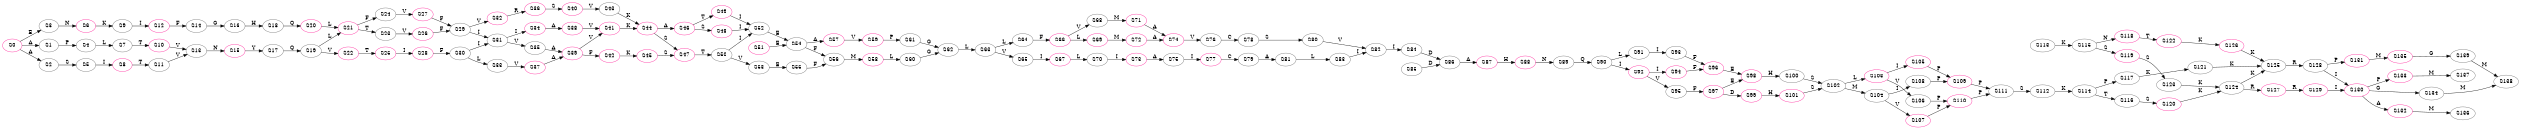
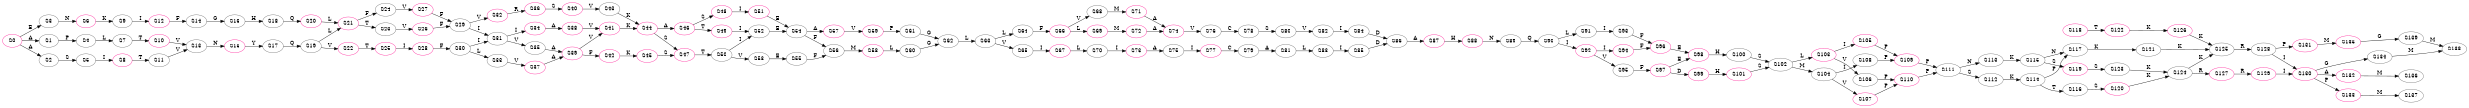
  strict digraph {
    rankdir=LR
    node [color=gray40]
    S0 [color=deeppink]
    S1
    S2
    S3
    S4
    S5
    S6 [color=deeppink]
    S7
    S8 [color=deeppink]
    S9
    S10 [color=deeppink]
    S11
    S12 [color=deeppink]
    S13
    S14
    S15 [color=deeppink]
    S16
    S17
    S18
    S19
    S20 [color=deeppink]
    S21 [color=deeppink]
    S22 [color=deeppink]
    S23
    S24
    S25 [color=deeppink]
    S26 [color=deeppink]
    S27 [color=deeppink]
    S28 [color=deeppink]
    S29
    S30
    S31
    S32 [color=deeppink]
    S33
    S34 [color=deeppink]
    S35
    S36 [color=deeppink]
    S37 [color=deeppink]
    S38 [color=deeppink]
    S39 [color=deeppink]
    S40 [color=deeppink]
    S41 [color=deeppink]
    S42 [color=deeppink]
    S43
    S44 [color=deeppink]
    S45 [color=deeppink]
    S46 [color=deeppink]
    S47 [color=deeppink]
    S48 [color=deeppink]
    S49 [color=deeppink]
    S50
    S51 [color=deeppink]
    S52
    S53
    S54
    S55
    S56
    S57 [color=deeppink]
    S58 [color=deeppink]
    S59 [color=deeppink]
    S60
    S61
    S62
    S63
    S64
    S65
    S66 [color=deeppink]
    S67 [color=deeppink]
    S68
    S69 [color=deeppink]
    S70
    S71 [color=deeppink]
    S72 [color=deeppink]
    S73 [color=deeppink]
    S74 [color=deeppink]
    S75
    S76
    S77 [color=deeppink]
    S78
    S79
    S80
    S81
    S82
    S83
    S84
    S85
    S86
    S87 [color=deeppink]
    S88 [color=deeppink]
    S89
    S90
    S91
    S92 [color=deeppink]
    S93
    S94 [color=deeppink]
    S95
    S96 [color=deeppink]
    S97 [color=deeppink]
    S98 [color=deeppink]
    S99 [color=deeppink]
    S100
    S101 [color=deeppink]
    S102
    S103 [color=deeppink]
    S104
    S105 [color=deeppink]
    S106
    S107 [color=deeppink]
    S108
    S109 [color=deeppink]
    S110 [color=deeppink]
    S111
    S112
    S113
    S114
    S115
    S116
    S117
    S118 [color=deeppink]
    S119 [color=deeppink]
    S120 [color=deeppink]
    S121
    S122 [color=deeppink]
    S123
    S124
    S125
    S126 [color=deeppink]
    S127 [color=deeppink]
    S128
    S129 [color=deeppink]
    S130 [color=deeppink]
    S131 [color=deeppink]
    S132 [color=deeppink]
    S133 [color=deeppink]
    S134
    S135 [color=deeppink]
    S136
    S137
    S138
    S139
    S0 -> S1 [label=A]
    S0 -> S2 [label=A]
    S0 -> S3 [label=E]
    S1 -> S4 [label=P]
    S2 -> S5 [label=S]
    S3 -> S6 [label=N]
    S4 -> S7 [label=L]
    S5 -> S8 [label=I]
    S6 -> S9 [label=K]
    S7 -> S10 [label=T]
    S8 -> S11 [label=T]
    S9 -> S12 [label=I]
    S10 -> S13 [label=V]
    S11 -> S13 [label=V]
    S12 -> S14 [label=F]
    S13 -> S15 [label=N]
    S14 -> S16 [label=G]
    S15 -> S17 [label=Y]
    S16 -> S18 [label=H]
    S17 -> S19 [label=Q]
    S18 -> S20 [label=Q]
    S19 -> S21 [label=L]
    S19 -> S22 [label=V]
    S20 -> S21 [label=L]
    S21 -> S23 [label=T]
    S21 -> S24 [label=F]
    S22 -> S25 [label=T]
    S23 -> S26 [label=V]
    S24 -> S27 [label=V]
    S25 -> S28 [label=I]
    S26 -> S29 [label=F]
    S27 -> S29 [label=F]
    S28 -> S30 [label=F]
    S29 -> S31 [label=I]
    S29 -> S32 [label=V]
    S30 -> S31 [label=I]
    S30 -> S33 [label=L]
    S31 -> S34 [label=I]
    S31 -> S35 [label=V]
    S32 -> S36 [label=R]
    S33 -> S37 [label=V]
    S34 -> S38 [label=A]
    S35 -> S39 [label=A]
    S36 -> S40 [label=S]
    S37 -> S39 [label=A]
    S38 -> S41 [label=V]
    S39 -> S41 [label=V]
    S39 -> S42 [label=F]
    S40 -> S43 [label=V]
    S41 -> S44 [label=K]
    S42 -> S45 [label=K]
    S43 -> S44 [label=K]
    S44 -> S46 [label=A]
    S44 -> S47 [label=S]
    S45 -> S47 [label=S]
    S46 -> S48 [label=S]
    S46 -> S49 [label=T]
    S47 -> S50 [label=T]
-   S48 -> S52 [label=I]
+   S48 -> S51 [label=I]
    S49 -> S52 [label=I]
    S50 -> S52 [label=I]
    S50 -> S53 [label=V]
    S51 -> S54 [label=E]
    S52 -> S54 [label=E]
    S53 -> S55 [label=E]
    S54 -> S56 [label=F]
    S54 -> S57 [label=A]
    S55 -> S56 [label=F]
    S56 -> S58 [label=M]
    S57 -> S59 [label=V]
    S58 -> S60 [label=L]
    S59 -> S61 [label=P]
    S60 -> S62 [label=G]
    S61 -> S62 [label=G]
    S62 -> S63 [label=L]
    S63 -> S64 [label=L]
    S63 -> S65 [label=V]
    S64 -> S66 [label=F]
    S65 -> S67 [label=I]
    S66 -> S68 [label=V]
    S66 -> S69 [label=L]
    S67 -> S70 [label=L]
    S68 -> S71 [label=M]
    S69 -> S72 [label=M]
    S70 -> S73 [label=I]
    S71 -> S74 [label=A]
    S72 -> S74 [label=A]
    S73 -> S75 [label=A]
    S74 -> S76 [label=V]
    S75 -> S77 [label=I]
    S76 -> S78 [label=C]
    S77 -> S79 [label=C]
    S78 -> S80 [label=S]
    S79 -> S81 [label=A]
    S80 -> S82 [label=V]
    S81 -> S83 [label=L]
    S82 -> S84 [label=I]
-   S83 -> S82 [label=I]
+   S83 -> S85 [label=I]
    S84 -> S86 [label=D]
    S85 -> S86 [label=D]
    S86 -> S87 [label=A]
    S87 -> S88 [label=H]
    S88 -> S89 [label=N]
    S89 -> S90 [label=Q]
    S90 -> S91 [label=L]
    S90 -> S92 [label=I]
    S91 -> S93 [label=I]
    S92 -> S94 [label=I]
    S92 -> S95 [label=V]
    S93 -> S96 [label=F]
    S94 -> S96 [label=F]
    S95 -> S97 [label=F]
    S96 -> S98 [label=E]
    S97 -> S98 [label=E]
    S97 -> S99 [label=D]
    S98 -> S100 [label=H]
    S99 -> S101 [label=H]
    S100 -> S102 [label=S]
    S101 -> S102 [label=S]
    S102 -> S103 [label=L]
    S102 -> S104 [label=M]
    S103 -> S105 [label=I]
    S103 -> S106 [label=V]
    S104 -> S107 [label=V]
    S104 -> S108 [label=I]
    S105 -> S109 [label=P]
    S106 -> S110 [label=P]
    S107 -> S110 [label=P]
    S108 -> S109 [label=P]
    S109 -> S111 [label=P]
    S110 -> S111 [label=P]
    S111 -> S112 [label=S]
+   S111 -> S113 [label=N]
    S112 -> S114 [label=K]
    S113 -> S115 [label=K]
    S114 -> S116 [label=T]
    S114 -> S117 [label=P]
-   S115 -> S118 [label=N]
+   S115 -> S117 [label=N]
    S115 -> S119 [label=S]
    S116 -> S120 [label=S]
    S117 -> S121 [label=K]
    S118 -> S122 [label=T]
    S119 -> S123 [label=S]
    S120 -> S124 [label=K]
    S121 -> S125 [label=K]
    S122 -> S126 [label=K]
    S123 -> S124 [label=K]
    S124 -> S125 [label=K]
    S124 -> S127 [label=R]
    S125 -> S128 [label=R]
    S126 -> S125 [label=K]
    S127 -> S129 [label=R]
    S128 -> S130 [label=I]
    S128 -> S131 [label=P]
    S129 -> S130 [label=I]
    S130 -> S132 [label=A]
    S130 -> S133 [label=P]
    S130 -> S134 [label=G]
    S131 -> S135 [label=M]
    S132 -> S136 [label=M]
    S133 -> S137 [label=M]
    S134 -> S138 [label=M]
    S135 -> S139 [label=G]
    S139 -> S138 [label=M]
  }
